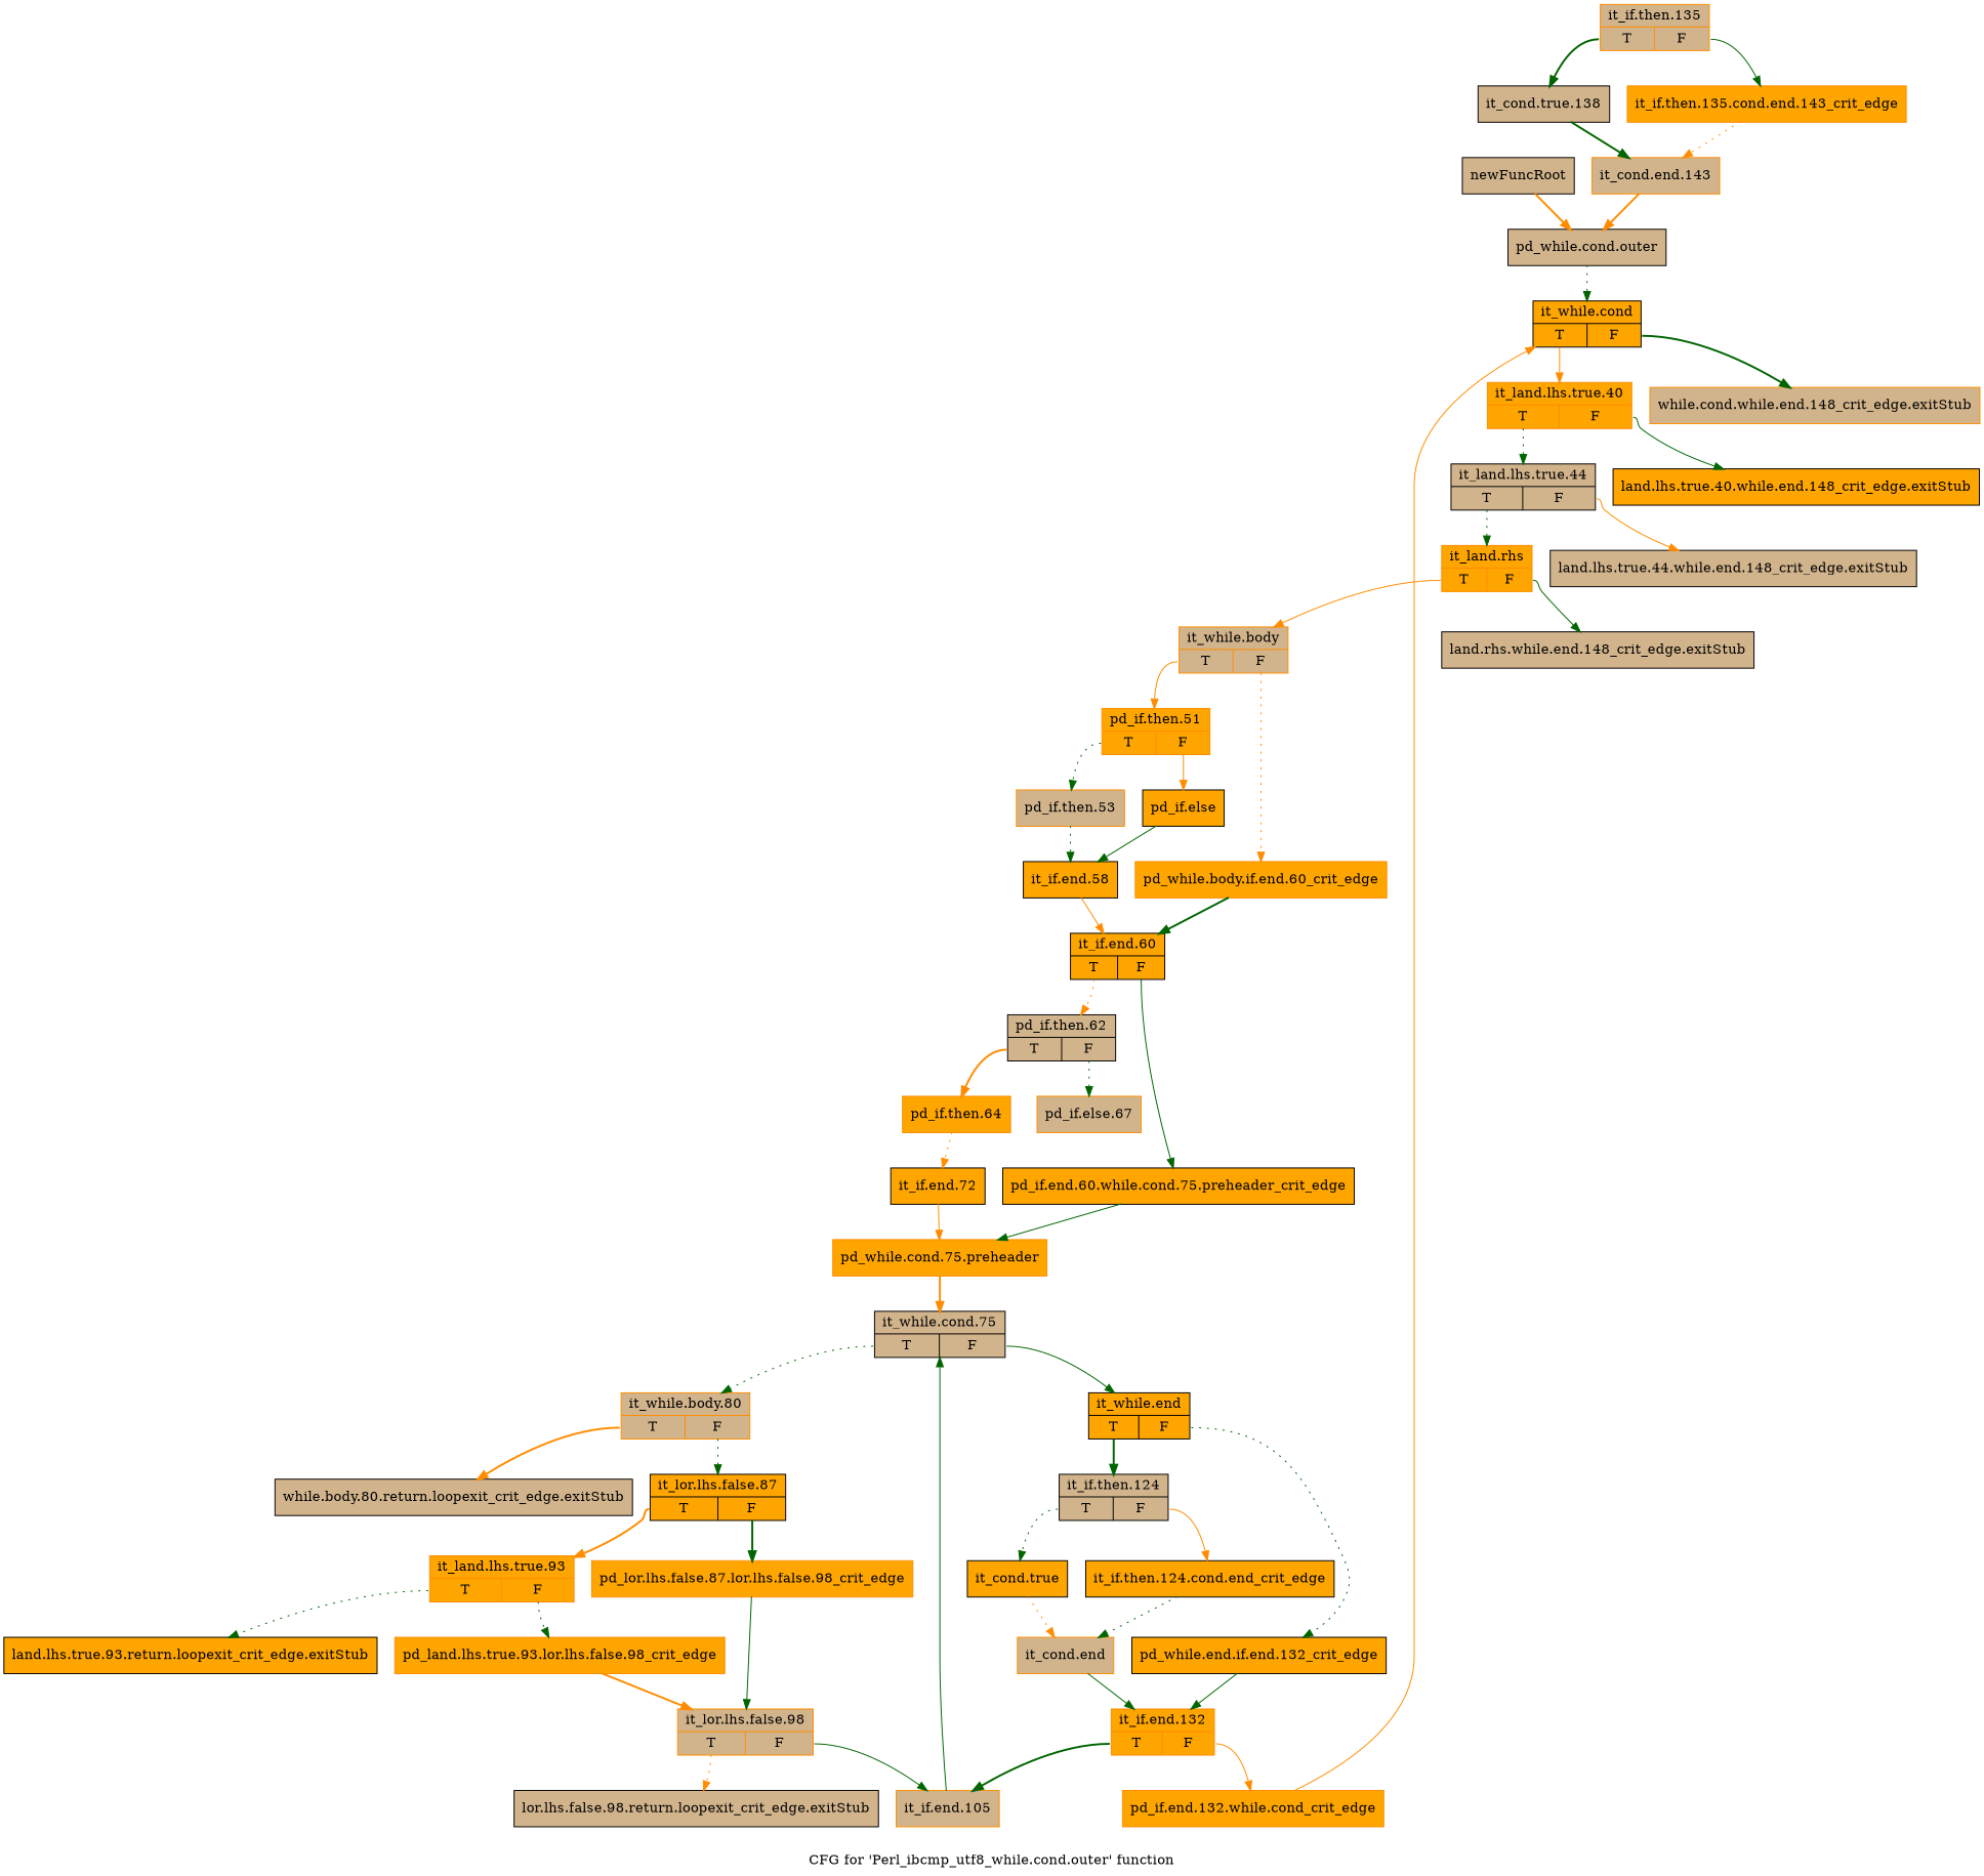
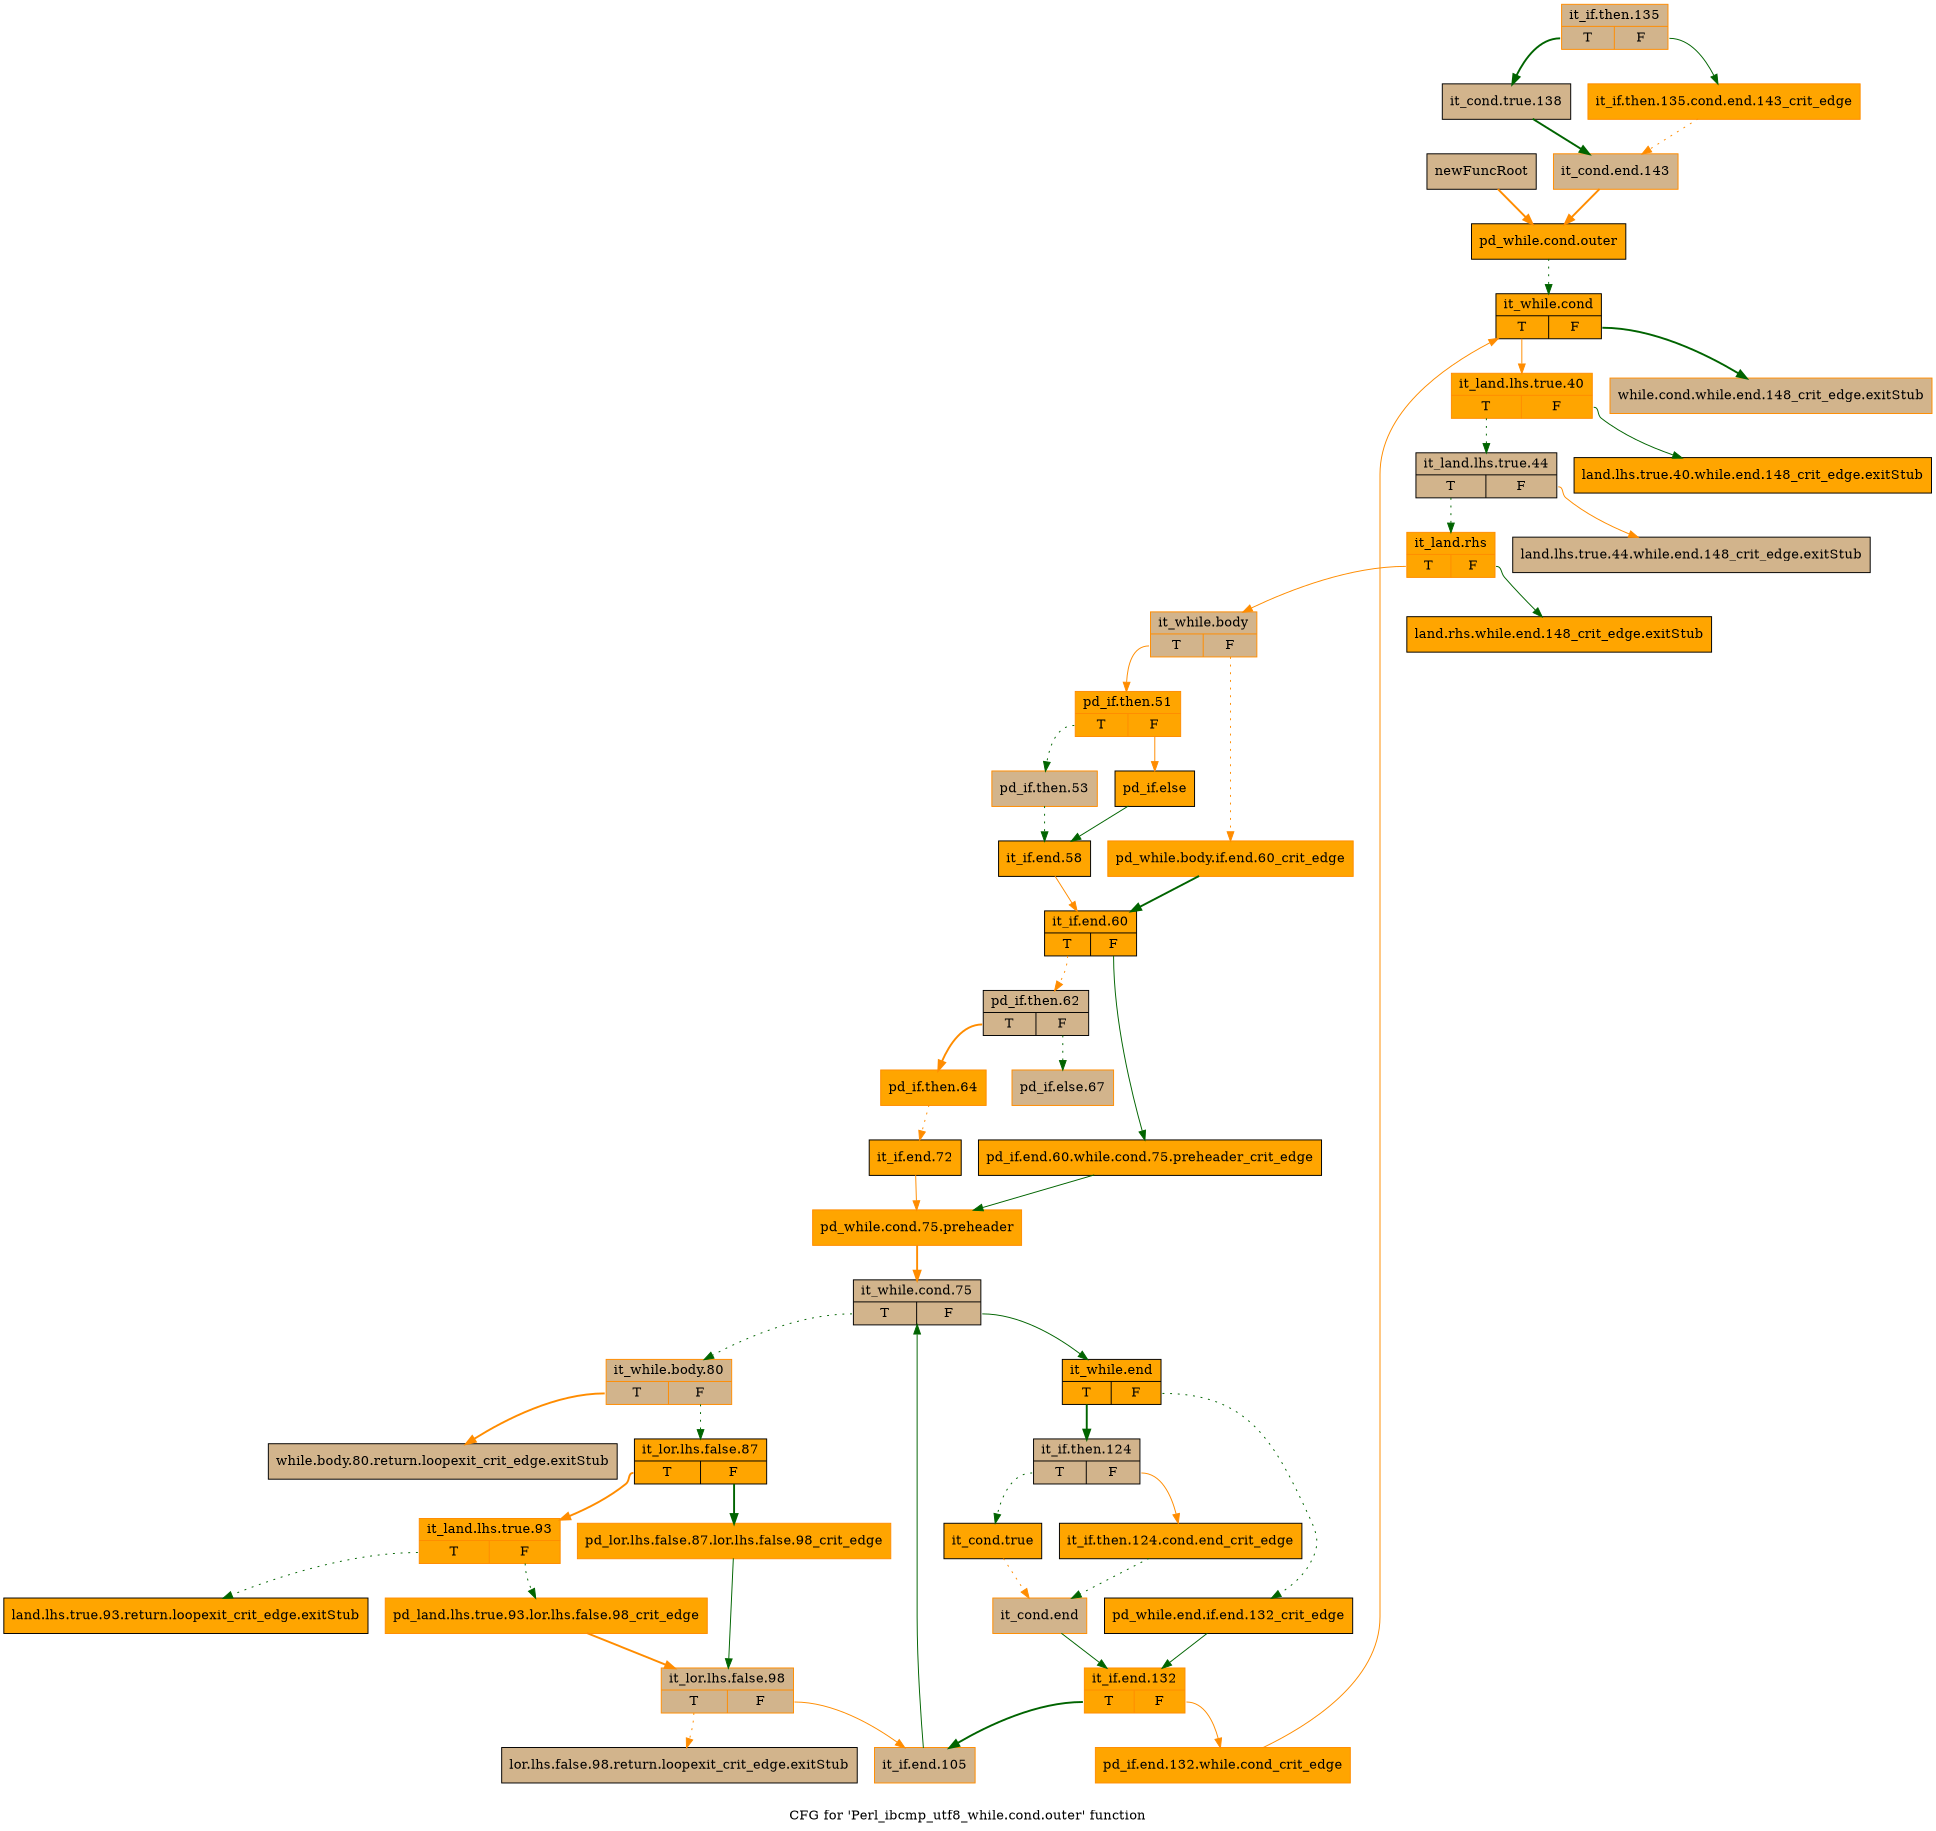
  digraph {
    label="CFG for 'Perl_ibcmp_utf8_while.cond.outer' function"
    node [color=black fillcolor=orange shape=record style=filled]
    edge [color=darkgreen style=solid]
    n1 [fillcolor=tan label="{newFuncRoot}"]
-   n2 [fillcolor=tan label="{pd_while.cond.outer}"]
+   n2 [label="{pd_while.cond.outer}"]
    n3 [label="{it_while.cond|{<s0>T|<s1>F}}"]
    n4 [color=darkorange fillcolor=tan label="{while.cond.while.end.148_crit_edge.exitStub}"]
    n5 [color=darkorange label="{it_land.lhs.true.40|{<s0>T|<s1>F}}"]
    n6 [label="{land.lhs.true.40.while.end.148_crit_edge.exitStub}"]
    n7 [fillcolor=tan label="{land.lhs.true.44.while.end.148_crit_edge.exitStub}"]
-   n8 [fillcolor=tan label="{land.rhs.while.end.148_crit_edge.exitStub}"]
+   n8 [label="{land.rhs.while.end.148_crit_edge.exitStub}"]
    n9 [fillcolor=tan label="{while.body.80.return.loopexit_crit_edge.exitStub}"]
    n10 [label="{land.lhs.true.93.return.loopexit_crit_edge.exitStub}"]
    n11 [fillcolor=tan label="{lor.lhs.false.98.return.loopexit_crit_edge.exitStub}"]
    n12 [fillcolor=tan label="{it_land.lhs.true.44|{<s0>T|<s1>F}}"]
    n13 [color=darkorange label="{it_land.rhs|{<s0>T|<s1>F}}"]
    n14 [color=darkorange fillcolor=tan label="{it_while.body|{<s0>T|<s1>F}}"]
    n15 [color=darkorange label="{pd_if.then.51|{<s0>T|<s1>F}}"]
    n16 [color=darkorange label="{pd_while.body.if.end.60_crit_edge}"]
    n17 [color=darkorange fillcolor=tan label="{pd_if.then.53}"]
    n18 [label="{pd_if.else}"]
    n19 [label="{it_if.end.60|{<s0>T|<s1>F}}"]
    n20 [label="{it_if.end.58}"]
    n21 [fillcolor=tan label="{pd_if.then.62|{<s0>T|<s1>F}}"]
    n22 [label="{pd_if.end.60.while.cond.75.preheader_crit_edge}"]
    n23 [color=darkorange label="{pd_if.then.64}"]
    n24 [color=darkorange fillcolor=tan label="{pd_if.else.67}"]
    n25 [color=darkorange label="{pd_while.cond.75.preheader}"]
    n26 [label="{it_if.end.72}"]
    n27 [fillcolor=tan label="{it_while.cond.75|{<s0>T|<s1>F}}"]
    n28 [color=darkorange fillcolor=tan label="{it_while.body.80|{<s0>T|<s1>F}}"]
    n29 [label="{it_while.end|{<s0>T|<s1>F}}"]
    n30 [label="{it_lor.lhs.false.87|{<s0>T|<s1>F}}"]
    n31 [fillcolor=tan label="{it_if.then.124|{<s0>T|<s1>F}}"]
    n32 [label="{pd_while.end.if.end.132_crit_edge}"]
    n33 [color=darkorange label="{it_land.lhs.true.93|{<s0>T|<s1>F}}"]
    n34 [color=darkorange label="{pd_lor.lhs.false.87.lor.lhs.false.98_crit_edge}"]
    n35 [label="{it_cond.true}"]
    n36 [label="{it_if.then.124.cond.end_crit_edge}"]
    n37 [color=darkorange label="{it_if.end.132|{<s0>T|<s1>F}}"]
    n38 [color=darkorange fillcolor=tan label="{it_cond.end}"]
    n39 [color=darkorange label="{pd_if.end.132.while.cond_crit_edge}"]
    n40 [color=darkorange fillcolor=tan label="{it_if.end.105}"]
    n41 [color=darkorange fillcolor=tan label="{it_if.then.135|{<s0>T|<s1>F}}"]
    n42 [fillcolor=tan label="{it_cond.true.138}"]
    n43 [color=darkorange label="{it_if.then.135.cond.end.143_crit_edge}"]
    n44 [color=darkorange fillcolor=tan label="{it_cond.end.143}"]
    n45 [color=darkorange label="{pd_land.lhs.true.93.lor.lhs.false.98_crit_edge}"]
    n46 [color=darkorange fillcolor=tan label="{it_lor.lhs.false.98|{<s0>T|<s1>F}}"]
    n1 -> n2 [color=darkorange style=bold]
    n2 -> n3 [style=dotted]
    n3 -> n4 [style=bold tailport=s1]
    n3 -> n5 [color=darkorange tailport=s0]
    n5 -> n6 [tailport=s1]
    n5 -> n12 [style=dotted tailport=s0]
    n12 -> n7 [color=darkorange tailport=s1]
    n12 -> n13 [style=dotted tailport=s0]
    n13 -> n8 [tailport=s1]
    n13 -> n14 [color=darkorange tailport=s0]
    n14 -> n15 [color=darkorange tailport=s0]
    n14 -> n16 [color=darkorange style=dotted tailport=s1]
    n15 -> n17 [style=dotted tailport=s0]
    n15 -> n18 [color=darkorange tailport=s1]
    n16 -> n19 [style=bold]
    n17 -> n20 [style=dotted]
    n18 -> n20
    n19 -> n21 [color=darkorange style=dotted tailport=s0]
    n19 -> n22 [tailport=s1]
    n20 -> n19 [color=darkorange]
    n21 -> n23 [color=darkorange style=bold tailport=s0]
    n21 -> n24 [style=dotted tailport=s1]
    n22 -> n25
    n23 -> n26 [color=darkorange style=dotted]
    n25 -> n27 [color=darkorange style=bold]
    n26 -> n25 [color=darkorange]
    n27 -> n28 [style=dotted tailport=s0]
    n27 -> n29 [tailport=s1]
    n28 -> n9 [color=darkorange style=bold tailport=s0]
    n28 -> n30 [style=dotted tailport=s1]
    n29 -> n31 [style=bold tailport=s0]
    n29 -> n32 [style=dotted tailport=s1]
    n30 -> n33 [color=darkorange style=bold tailport=s0]
    n30 -> n34 [style=bold tailport=s1]
    n31 -> n35 [style=dotted tailport=s0]
    n31 -> n36 [color=darkorange tailport=s1]
    n32 -> n37
    n33 -> n10 [style=dotted tailport=s0]
    n33 -> n45 [style=dotted tailport=s1]
    n34 -> n46
    n35 -> n38 [color=darkorange style=dotted]
    n36 -> n38 [style=dotted]
    n37 -> n39 [color=darkorange tailport=s1]
    n37 -> n40 [style=bold tailport=s0]
    n38 -> n37
    n39 -> n3 [color=darkorange]
    n40 -> n27
    n41 -> n42 [style=bold tailport=s0]
    n41 -> n43 [tailport=s1]
    n42 -> n44 [style=bold]
    n43 -> n44 [color=darkorange style=dotted]
    n44 -> n2 [color=darkorange style=bold]
    n45 -> n46 [color=darkorange style=bold]
    n46 -> n11 [color=darkorange style=dotted tailport=s0]
-   n46 -> n40 [tailport=s1]
+   n46 -> n40 [color=darkorange tailport=s1]
  }
